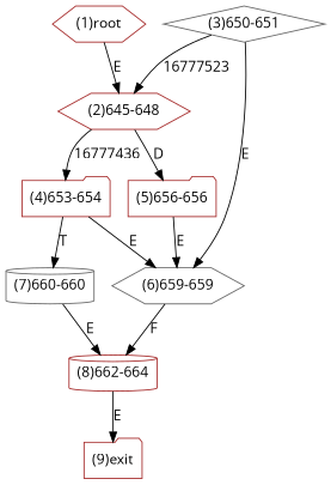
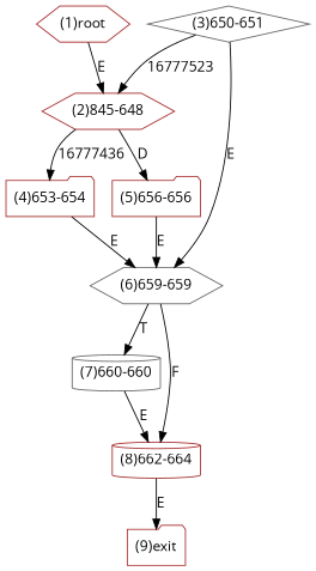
  digraph {
    fontname="Open Sans"
    node [color=brown fontname="Open Sans" shape=hexagon]
    edge [fontname="Open Sans"]
    n1 [label="(1)root"]
-   n2 [label="(2)645-648"]
+   n2 [label="(2)845-648"]
    n3 [label="(4)653-654" shape=folder]
    n4 [label="(5)656-656" shape=folder]
    n5 [color=gray40 label="(3)650-651" shape=diamond]
    n6 [color=gray40 label="(6)659-659"]
    n7 [color=gray40 label="(7)660-660" shape=cylinder]
    n8 [label="(8)662-664" shape=cylinder]
    n9 [label="(9)exit" shape=folder]
    n1 -> n2 [label=E]
    n2 -> n3 [label=16777436]
    n2 -> n4 [label=D]
    n3 -> n6 [label=E]
    n4 -> n6 [label=E]
    n5 -> n2 [label=16777523]
    n5 -> n6 [label=E]
-   n3 -> n7 [label=T]
+   n6 -> n7 [label=T]
    n6 -> n8 [label=F]
    n7 -> n8 [label=E]
    n8 -> n9 [label=E]
  }
